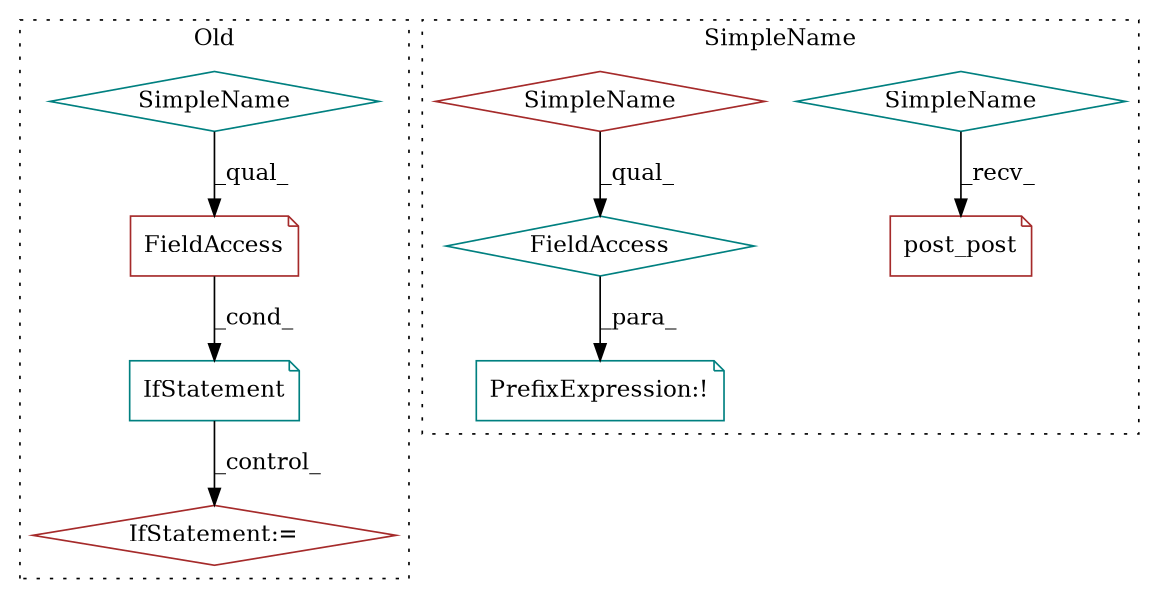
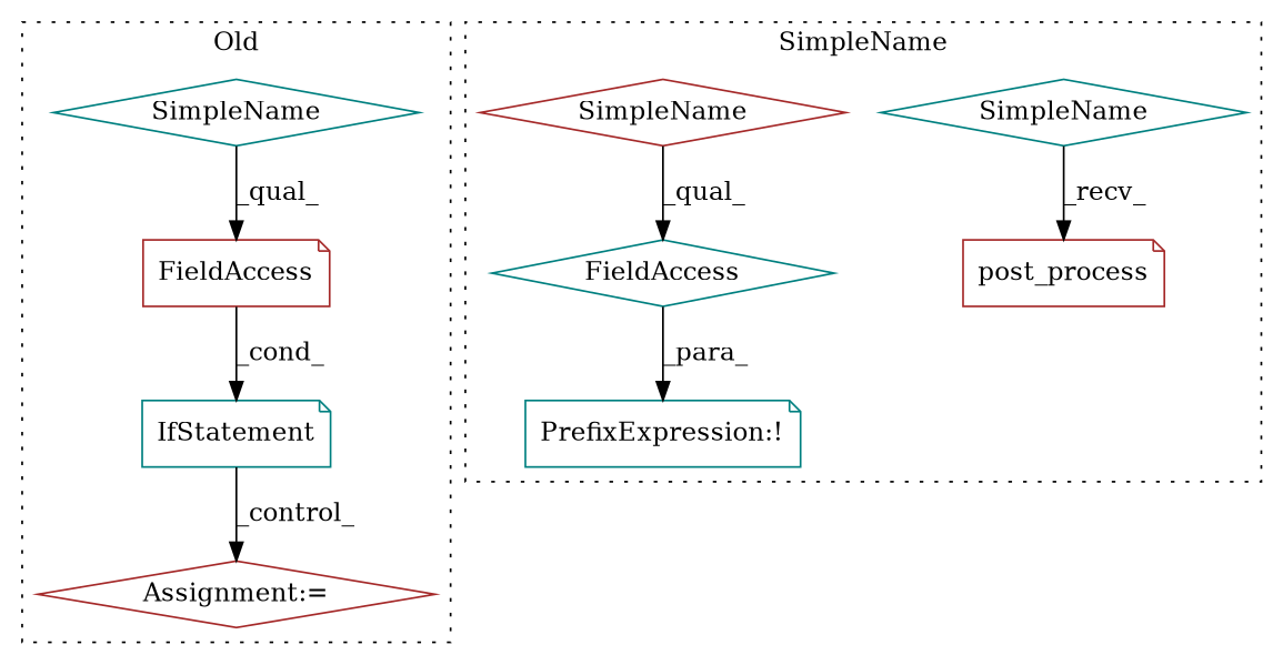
  digraph {
    node [a=42 color=teal l=4 s=4667 shape=diamond]
    n1 [a=25 l="4,2" label=IfStatement s="4663,4680" shape=note]
    n2 [a=22 color=brown l=13 label=FieldAccess shape=note]
-   n3 [a=7 color=brown l="65,2" label="IfStatement:=" s="4808,4917"]
+   n3 [a=7 color=brown l="65,2" label="Assignment:=" s="4808,4917"]
    n4 [label=SimpleName]
-   n5 [a=32 color=brown l="13,1" label=post_post s="4948,4963" shape=note]
+   n5 [a=32 color=brown l="13,1" label=post_process s="4948,4963" shape=note]
    n6 [a=22 l=12 label=FieldAccess s=5259]
    n7 [a=38 l=1 label="PrefixExpression:!" s=5258 shape=note]
    n8 [label=SimpleName s=4943]
    n9 [color=brown label=SimpleName s=5259]
    subgraph cluster_1 {
      label=Old
      style=dotted
      n1
      n2
      n3
      n4
    }
    subgraph cluster_2 {
      label=SimpleName
      style=dotted
      n5
      n6
      n7
      n8
      n9
    }
    n1 -> n3 [label=_control_]
    n2 -> n1 [label=_cond_]
    n4 -> n2 [label=_qual_]
    n6 -> n7 [label=_para_]
    n8 -> n5 [label=_recv_]
    n9 -> n6 [label=_qual_]
  }
